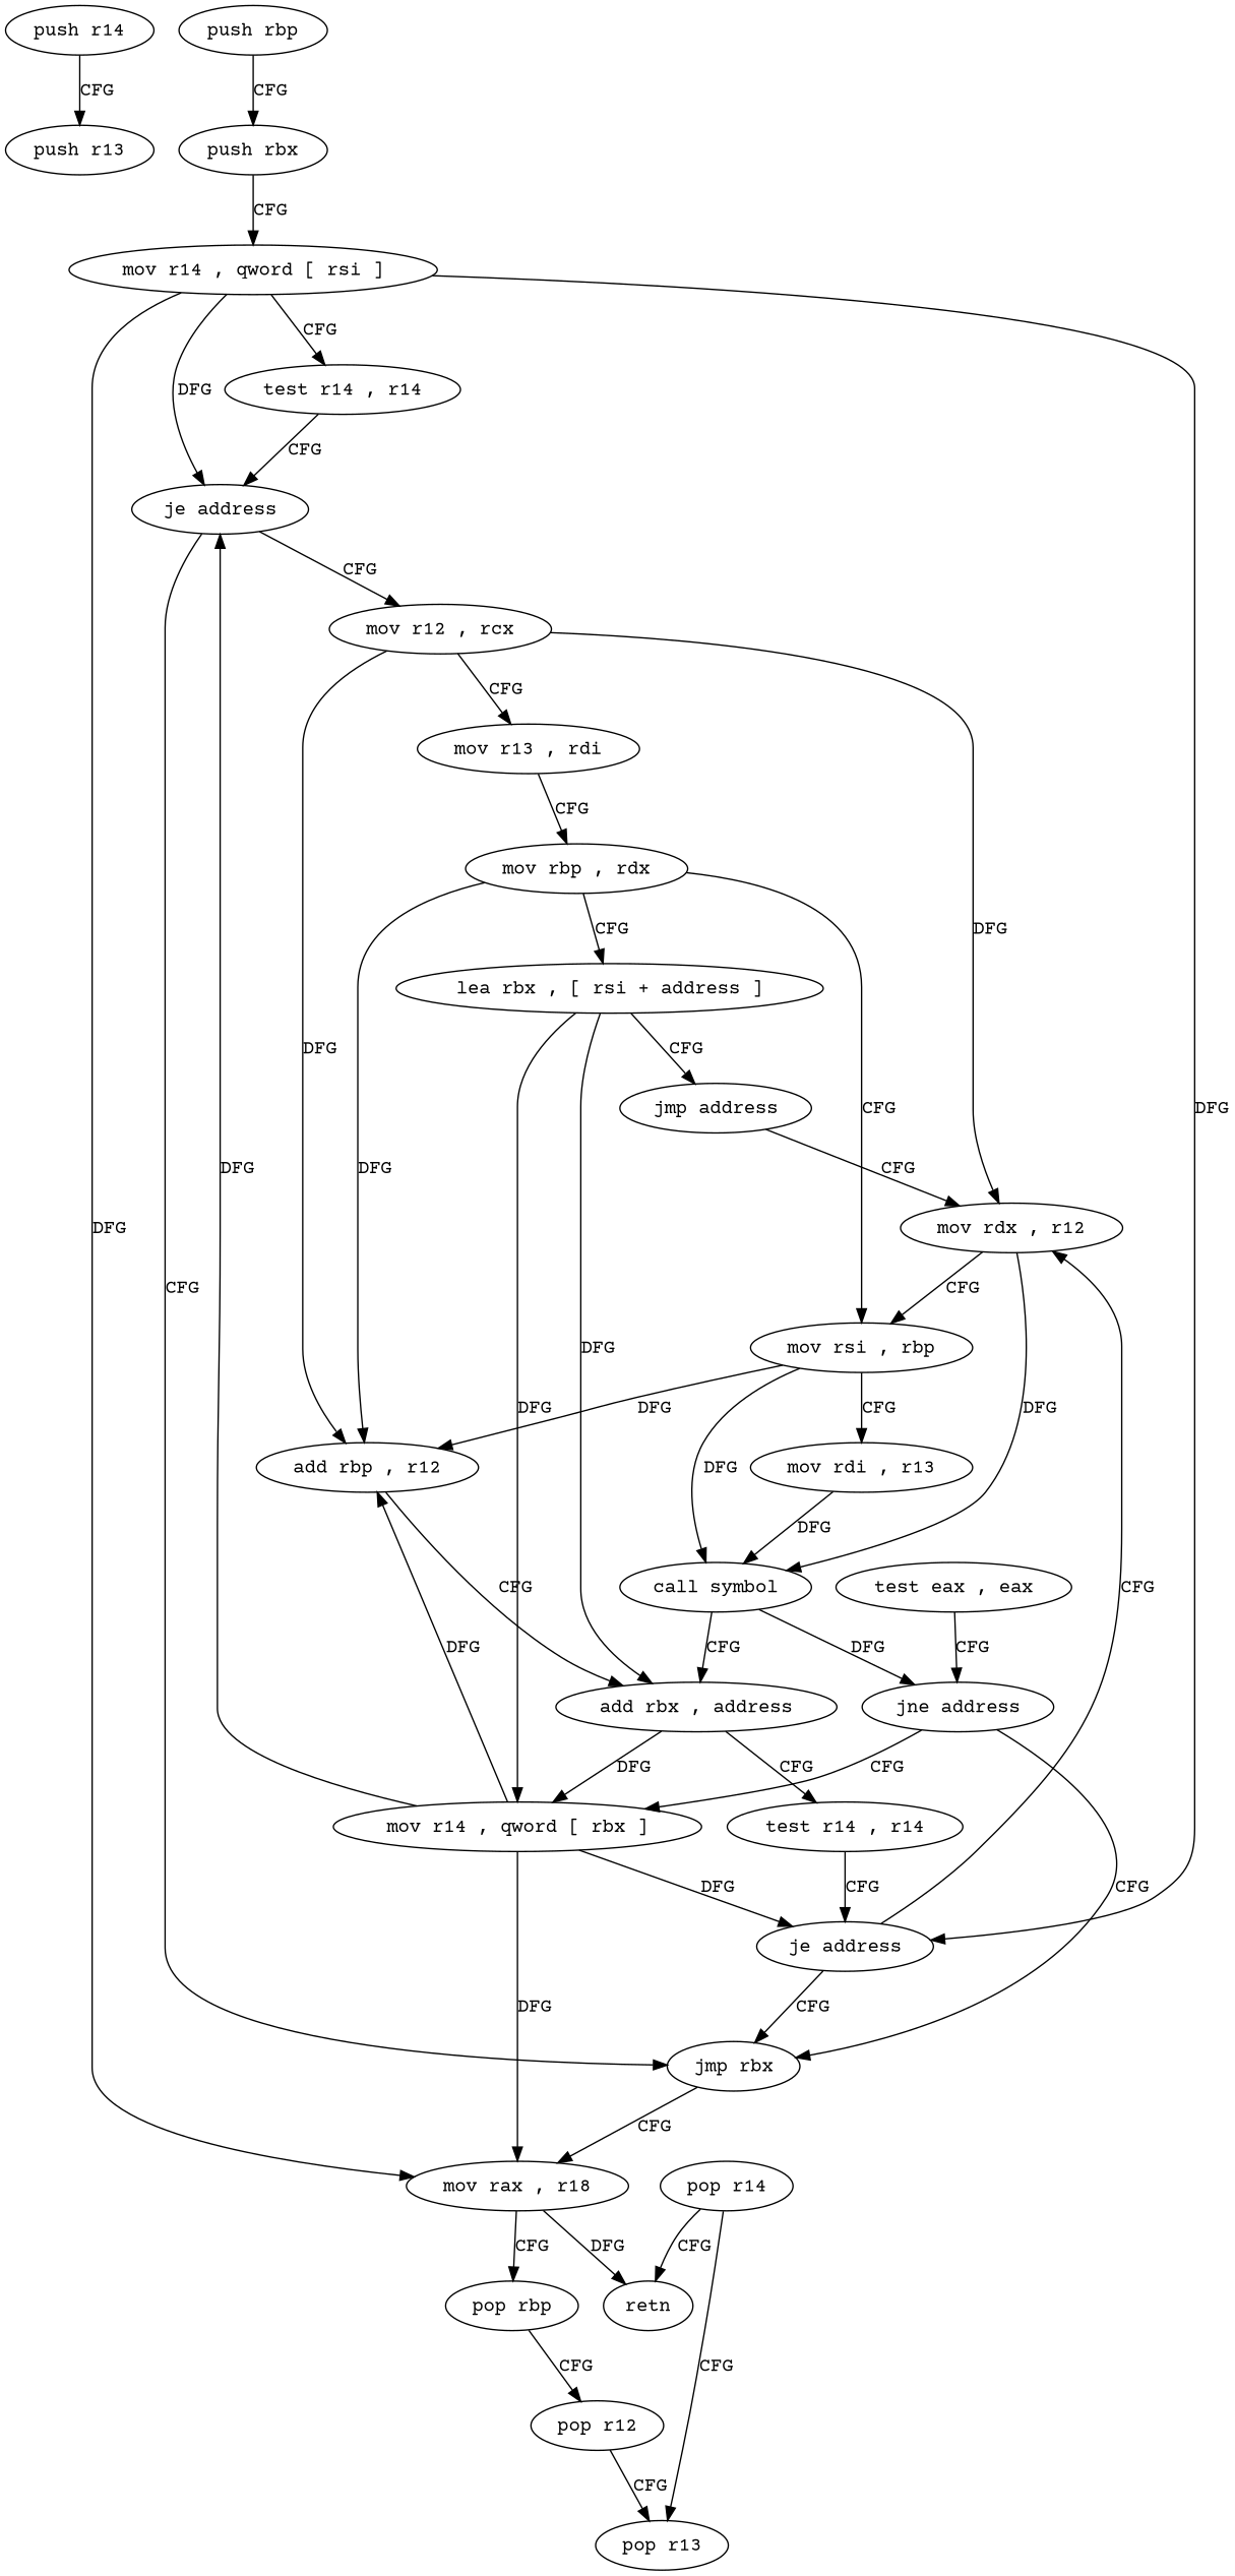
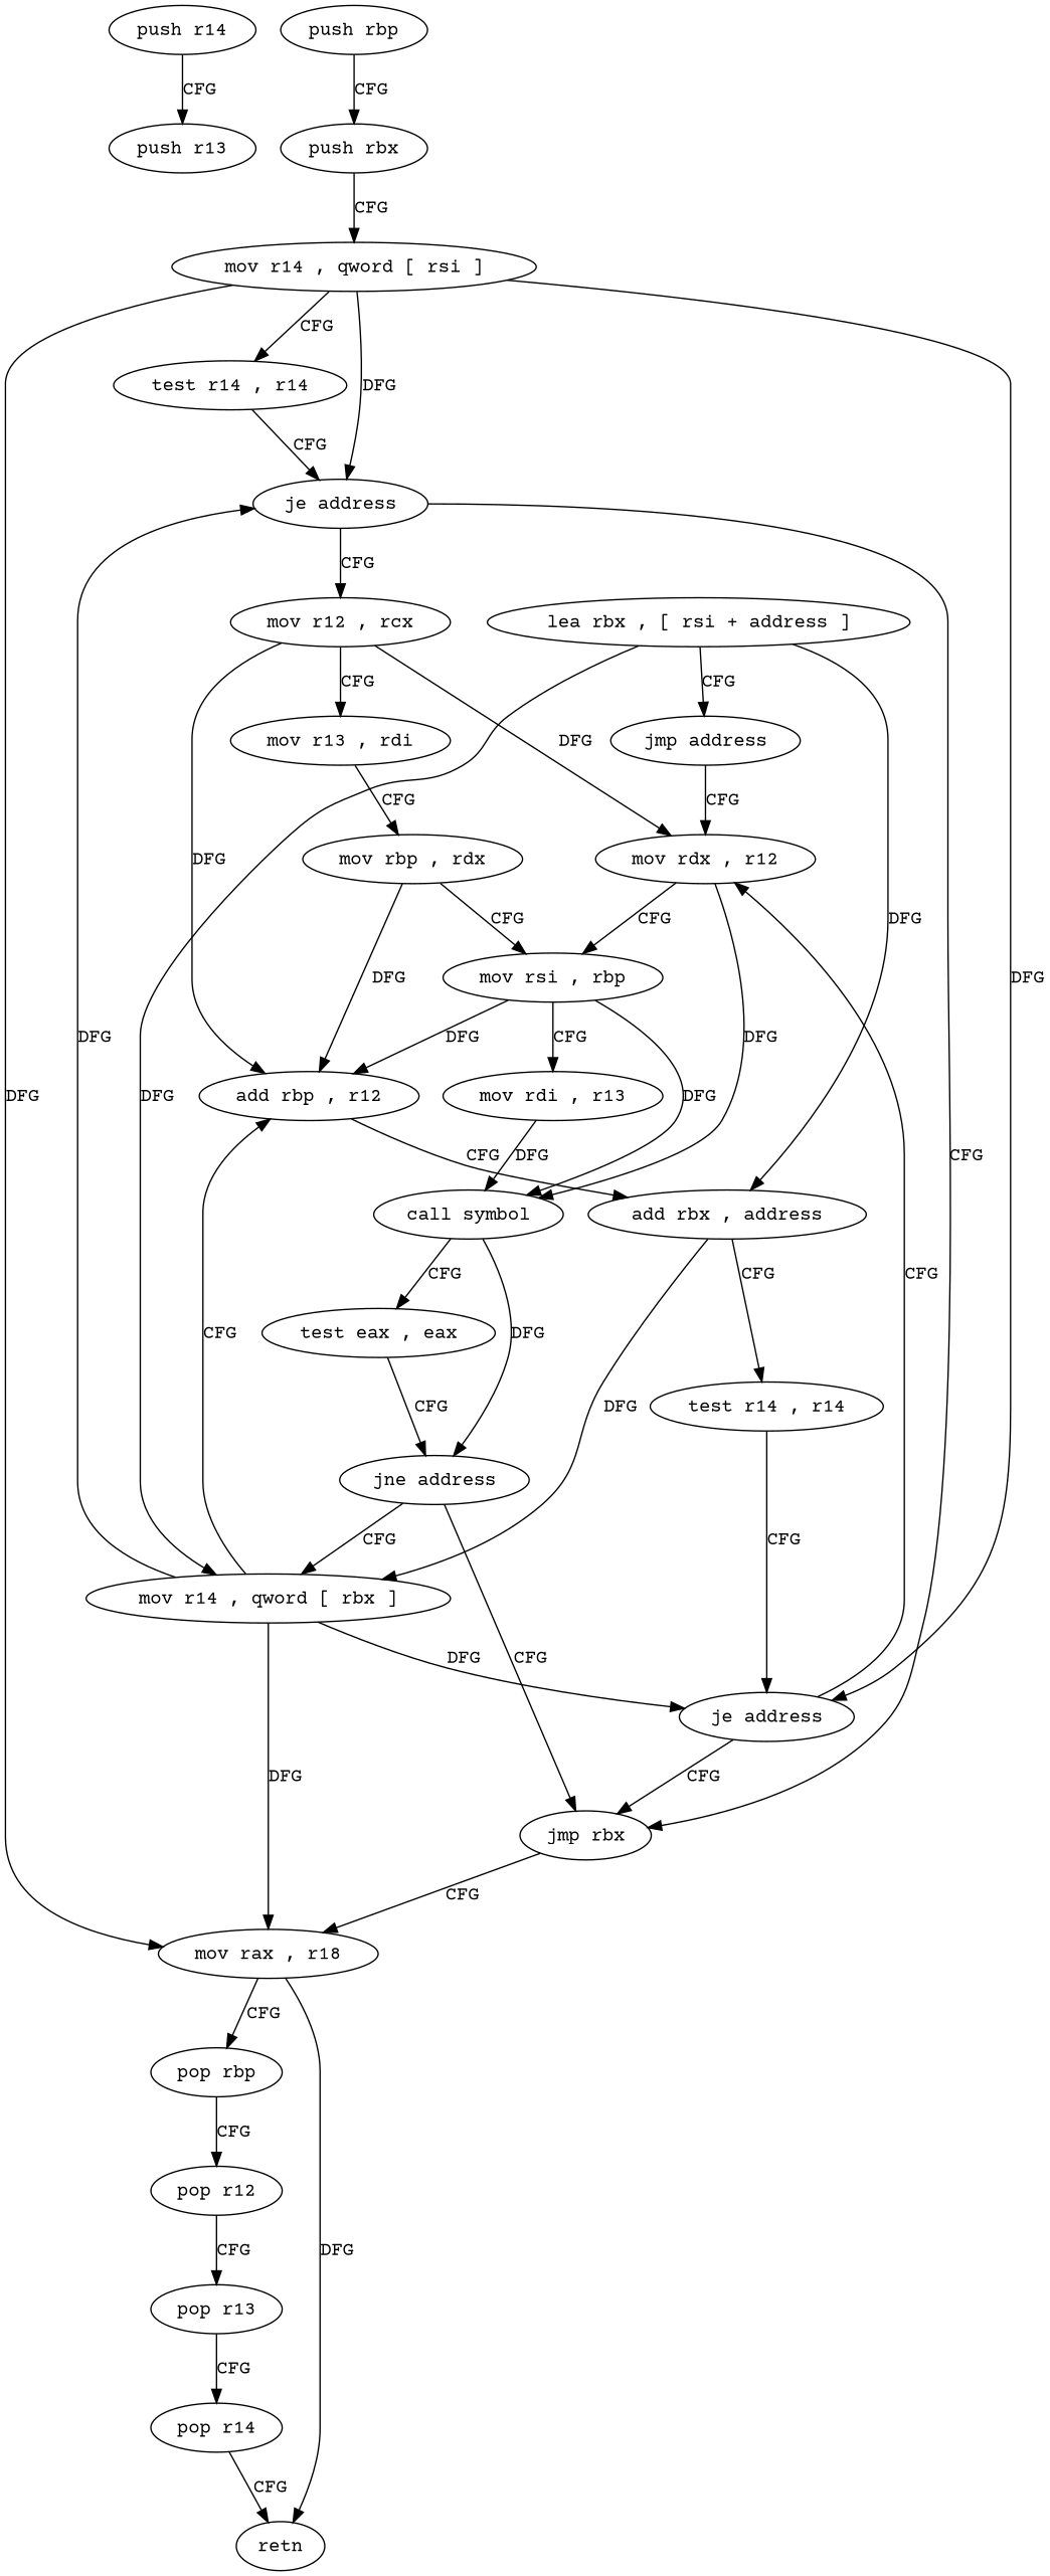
  digraph {
    fontname="Courier Prime"
    node [fontname="Courier Prime"]
    edge [fontname="Courier Prime"]
    n1 [label="push r14"]
    n2 [label="push r13"]
    n3 [label="push rbp"]
    n4 [label="push rbx"]
    n5 [label="mov r14 , qword [ rsi ]"]
    n6 [label="test r14 , r14"]
    n7 [label="je address"]
    n8 [label="mov rax , r18"]
    n9 [label="je address"]
    n10 [label="jmp rbx"]
    n11 [label="mov r12 , rcx"]
    n12 [label="pop rbp"]
    n13 [label=retn]
    n14 [label="mov rdx , r12"]
    n15 [label="mov r13 , rdi"]
    n16 [label="add rbp , r12"]
    n17 [label="mov rbp , rdx"]
    n18 [label="mov rsi , rbp"]
    n19 [label="call symbol"]
    n20 [label="add rbx , address"]
    n21 [label="pop r12"]
    n22 [label="pop r13"]
    n23 [label="pop r14"]
    n24 [label="lea rbx , [ rsi + address ]"]
    n25 [label="mov rdi , r13"]
    n26 [label="jmp address"]
    n27 [label="mov r14 , qword [ rbx ]"]
    n28 [label="test r14 , r14"]
    n29 [label="test eax , eax"]
    n30 [label="jne address"]
    n1 -> n2 [label=CFG]
    n3 -> n4 [label=CFG]
    n4 -> n5 [label=CFG]
    n5 -> n6 [label=CFG]
    n5 -> n7 [label=DFG]
    n5 -> n8 [label=DFG]
    n5 -> n9 [label=DFG]
    n6 -> n7 [label=CFG]
    n7 -> n10 [label=CFG]
    n7 -> n11 [label=CFG]
    n8 -> n12 [label=CFG]
    n8 -> n13 [label=DFG]
    n9 -> n10 [label=CFG]
    n9 -> n14 [label=CFG]
    n10 -> n8 [label=CFG]
    n11 -> n14 [label=DFG]
    n11 -> n15 [label=CFG]
    n11 -> n16 [label=DFG]
    n12 -> n21 [label=CFG]
    n14 -> n18 [label=CFG]
    n14 -> n19 [label=DFG]
    n15 -> n17 [label=CFG]
    n16 -> n20 [label=CFG]
    n17 -> n16 [label=DFG]
    n17 -> n18 [label=CFG]
-   n17 -> n24 [label=CFG]
    n18 -> n16 [label=DFG]
    n18 -> n19 [label=DFG]
    n18 -> n25 [label=CFG]
-   n19 -> n20 [label=CFG]
+   n19 -> n29 [label=CFG]
    n19 -> n30 [label=DFG]
    n20 -> n27 [label=DFG]
    n20 -> n28 [label=CFG]
    n21 -> n22 [label=CFG]
-   n23 -> n22 [label=CFG]
+   n22 -> n23 [label=CFG]
    n23 -> n13 [label=CFG]
    n24 -> n20 [label=DFG]
    n24 -> n26 [label=CFG]
    n24 -> n27 [label=DFG]
    n25 -> n19 [label=DFG]
    n26 -> n14 [label=CFG]
    n27 -> n7 [label=DFG]
    n27 -> n8 [label=DFG]
    n27 -> n9 [label=DFG]
-   n27 -> n16 [label=DFG]
+   n27 -> n16 [label=CFG]
    n28 -> n9 [label=CFG]
    n29 -> n30 [label=CFG]
    n30 -> n10 [label=CFG]
    n30 -> n27 [label=CFG]
  }
